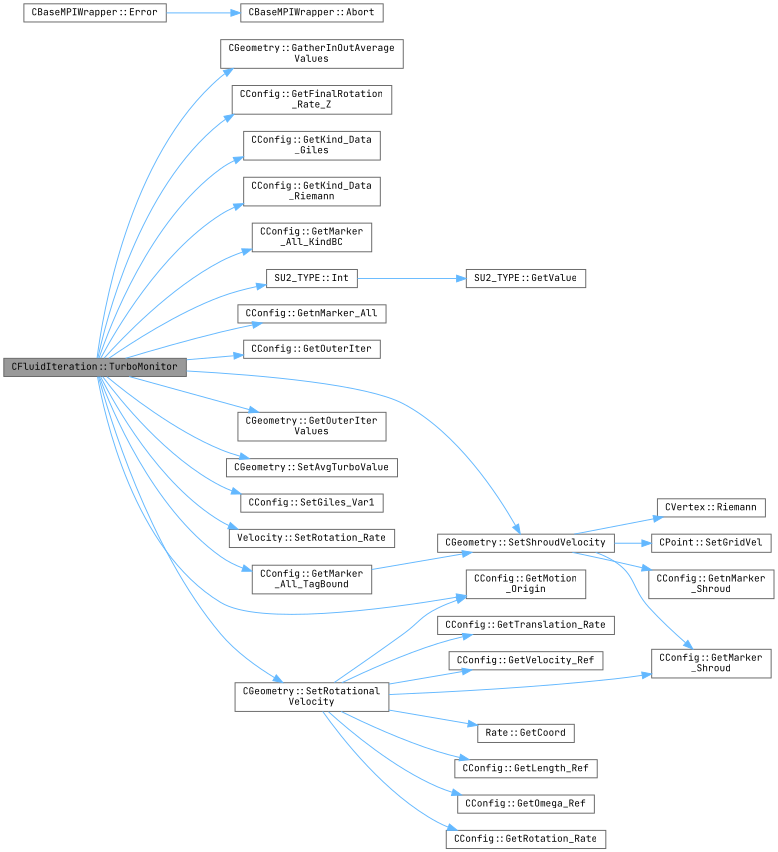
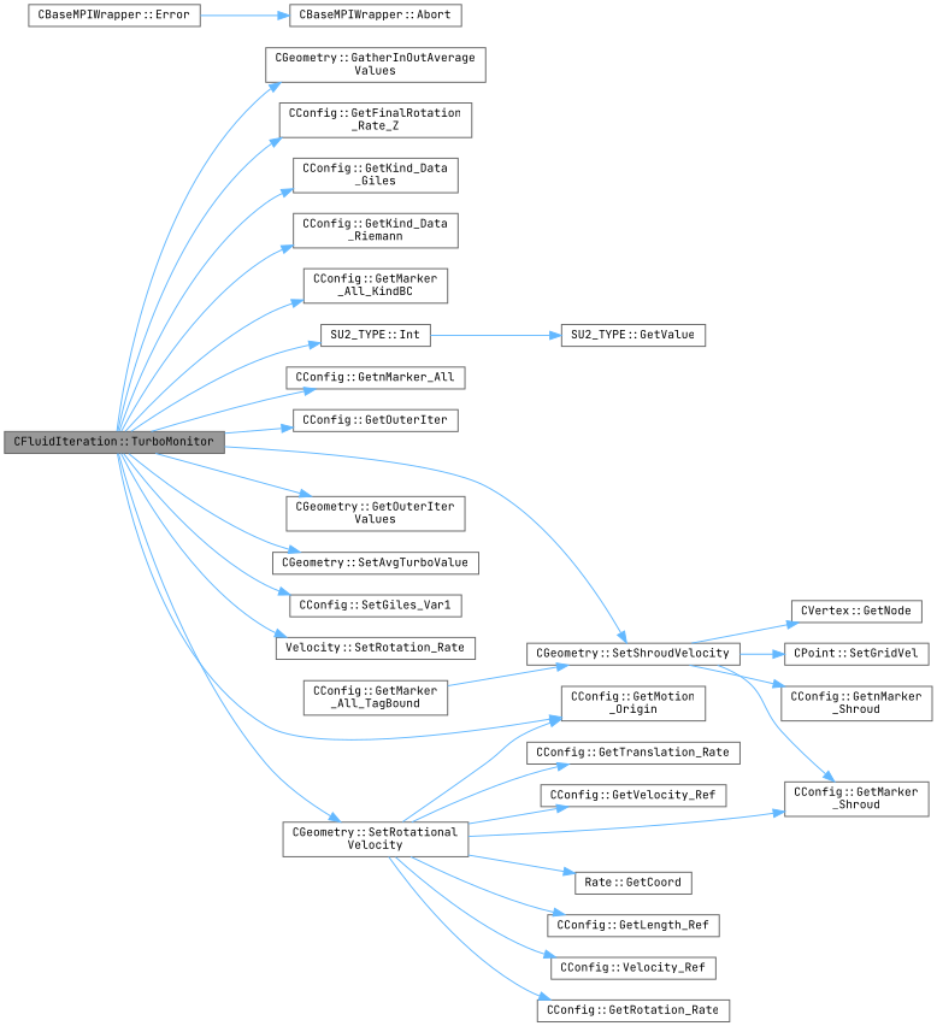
  digraph {
    fontname="JetBrains Mono"
    rankdir=LR
    node [color=grey40 fillcolor=white fontname="JetBrains Mono" fontsize=10 shape=box style=filled]
    edge [color=steelblue1 fontname="JetBrains Mono" fontsize=10 labelfontname=Helvetica labelfontsize=10 style=solid]
    n1 [color=gray40 fillcolor=grey60 fontcolor=black height=0.2 label="CFluidIteration::TurboMonitor" width=0.4]
    n2 [height=0.2 label="CGeometry::GatherInOutAverage\lValues" width=0.4]
    n3 [height=0.2 label="CConfig::GetFinalRotation\l_Rate_Z" width=0.4]
    n4 [height=0.2 label="CConfig::GetKind_Data\l_Giles" width=0.4]
    n5 [height=0.2 label="CConfig::GetKind_Data\l_Riemann" width=0.4]
    n6 [height=0.2 label="CConfig::GetMarker\l_All_KindBC" width=0.4]
    n7 [height=0.2 label="CConfig::GetMarker\l_All_TagBound" width=0.4]
    n8 [height=0.2 label="CConfig::GetnMarker_All" width=0.4]
    n9 [height=0.2 label="CConfig::GetOuterIter" width=0.4]
    n10 [height=0.2 label="SU2_TYPE::Int" width=0.4]
    n11 [height=0.2 label="CGeometry::GetOuterIter\lValues" width=0.4]
    n12 [height=0.2 label="CGeometry::SetAvgTurboValue" width=0.4]
    n13 [height=0.2 label="CConfig::SetGiles_Var1" width=0.4]
    n14 [height=0.2 label="Velocity::SetRotation_Rate" width=0.4]
    n15 [height=0.2 label="CGeometry::SetRotational\lVelocity" width=0.4]
    n16 [height=0.2 label="CGeometry::SetShroudVelocity" width=0.4]
    n17 [height=0.2 label="CConfig::GetMotion\l_Origin" width=0.4]
    n18 [height=0.2 label="CBaseMPIWrapper::Error" width=0.4]
    n19 [height=0.2 label="CBaseMPIWrapper::Abort" width=0.4]
    n20 [height=0.2 label="SU2_TYPE::GetValue" width=0.4]
    n21 [height=0.2 label="Rate::GetCoord" width=0.4]
    n22 [height=0.2 label="CConfig::GetLength_Ref" width=0.4]
-   n23 [height=0.2 label="CConfig::GetOmega_Ref" width=0.4]
+   n23 [height=0.2 label="CConfig::Velocity_Ref" width=0.4]
    n24 [height=0.2 label="CConfig::GetRotation_Rate" width=0.4]
    n25 [height=0.2 label="CConfig::GetTranslation_Rate" width=0.4]
    n26 [height=0.2 label="CConfig::GetVelocity_Ref" width=0.4]
    n27 [height=0.2 label="CConfig::GetMarker\l_Shroud" width=0.4]
    n28 [height=0.2 label="CPoint::SetGridVel" width=0.4]
    n29 [height=0.2 label="CConfig::GetnMarker\l_Shroud" width=0.4]
-   n30 [height=0.2 label="CVertex::Riemann" width=0.4]
+   n30 [height=0.2 label="CVertex::GetNode" width=0.4]
    n1 -> n2
    n1 -> n3
    n1 -> n4
    n1 -> n5
    n1 -> n6
-   n1 -> n7
    n1 -> n8
    n1 -> n9
    n1 -> n10
    n1 -> n11
    n1 -> n12
    n1 -> n13
    n1 -> n14
    n1 -> n15
    n1 -> n16
    n1 -> n17
    n7 -> n16
    n10 -> n20
    n15 -> n17
    n15 -> n21
    n15 -> n22
    n15 -> n23
    n15 -> n24
    n15 -> n25
    n15 -> n26
    n15 -> n27
    n16 -> n27
    n16 -> n28
    n16 -> n29
    n16 -> n30
    n18 -> n19
  }
